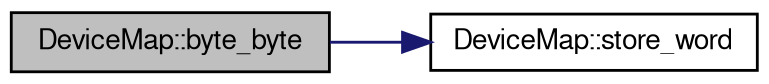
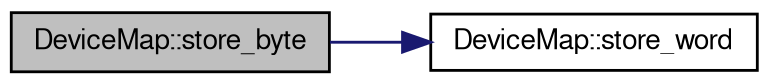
  digraph {
    rankdir=LR
    node [color=black fontname=FreeSans fontsize=10 shape=record style=filled]
-   n1 [fillcolor=grey75 fontcolor=black height=0.2 label="DeviceMap::byte_byte" width=0.4]
+   n1 [fillcolor=grey75 fontcolor=black height=0.2 label="DeviceMap::store_byte" width=0.4]
    n2 [fillcolor=white height=0.2 label="DeviceMap::store_word" width=0.4]
    n1 -> n2 [color=midnightblue fontname=FreeSans fontsize=10 labelfontname=FreeSans labelfontsize=10 style=solid]
  }
